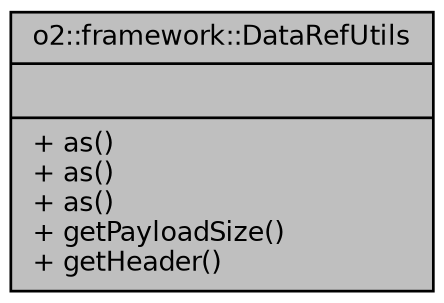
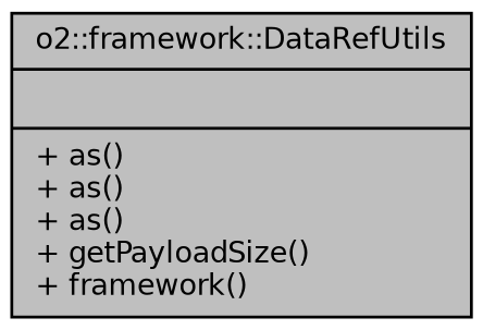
  digraph {
-   n1 [color=black fillcolor=grey75 fontcolor=black fontname=Helvetica fontsize=10 height=0.2 label="{o2::framework::DataRefUtils\n||+ as()\l+ as()\l+ as()\l+ getPayloadSize()\l+ getHeader()\l}" shape=record style=filled width=0.4]
+   n1 [color=black fillcolor=grey75 fontcolor=black fontname=Helvetica fontsize=10 height=0.2 label="{o2::framework::DataRefUtils\n||+ as()\l+ as()\l+ as()\l+ getPayloadSize()\l+ framework()\l}" shape=record style=filled width=0.4]
  }
